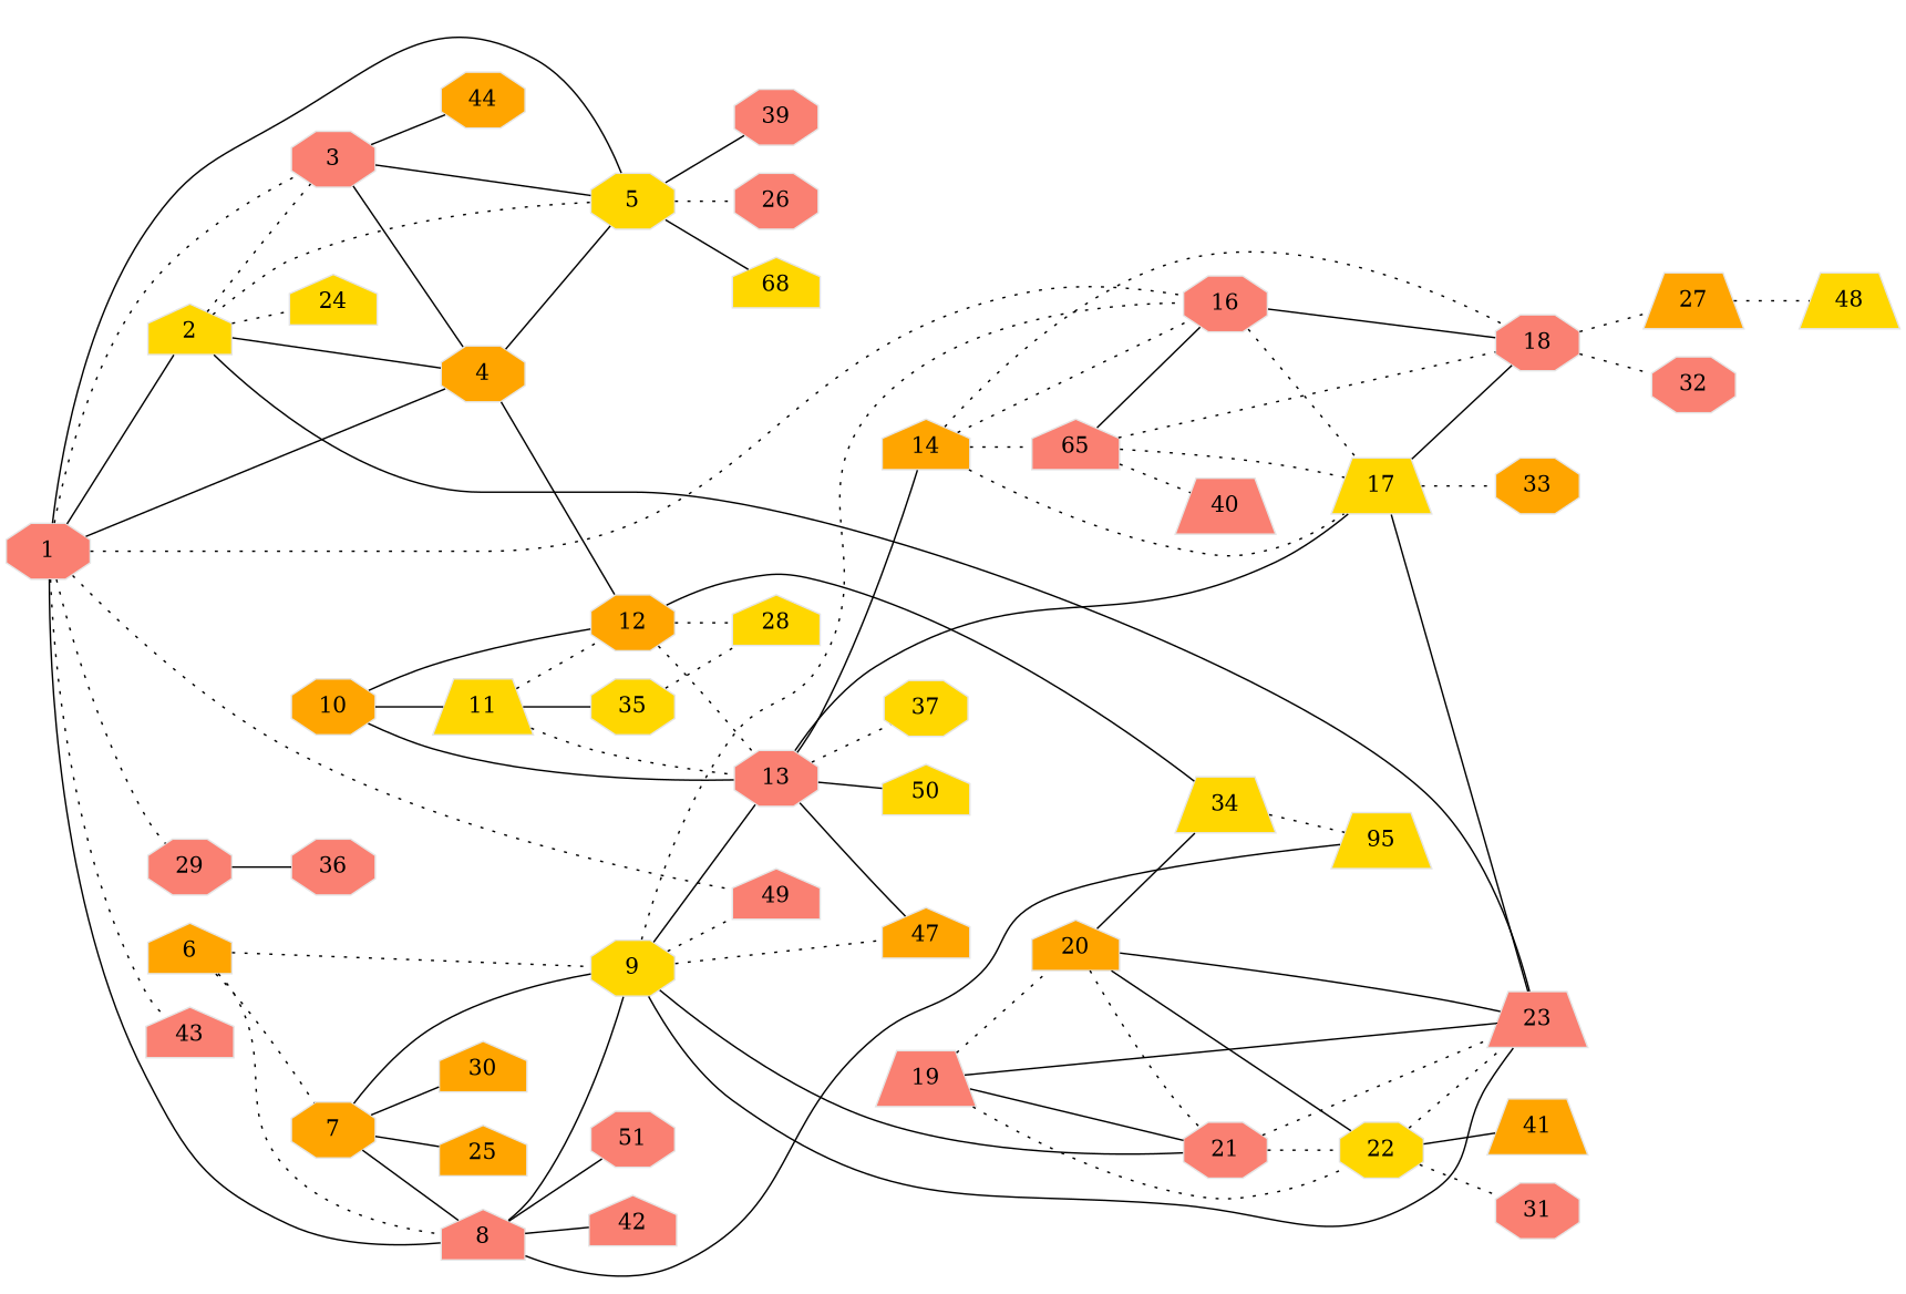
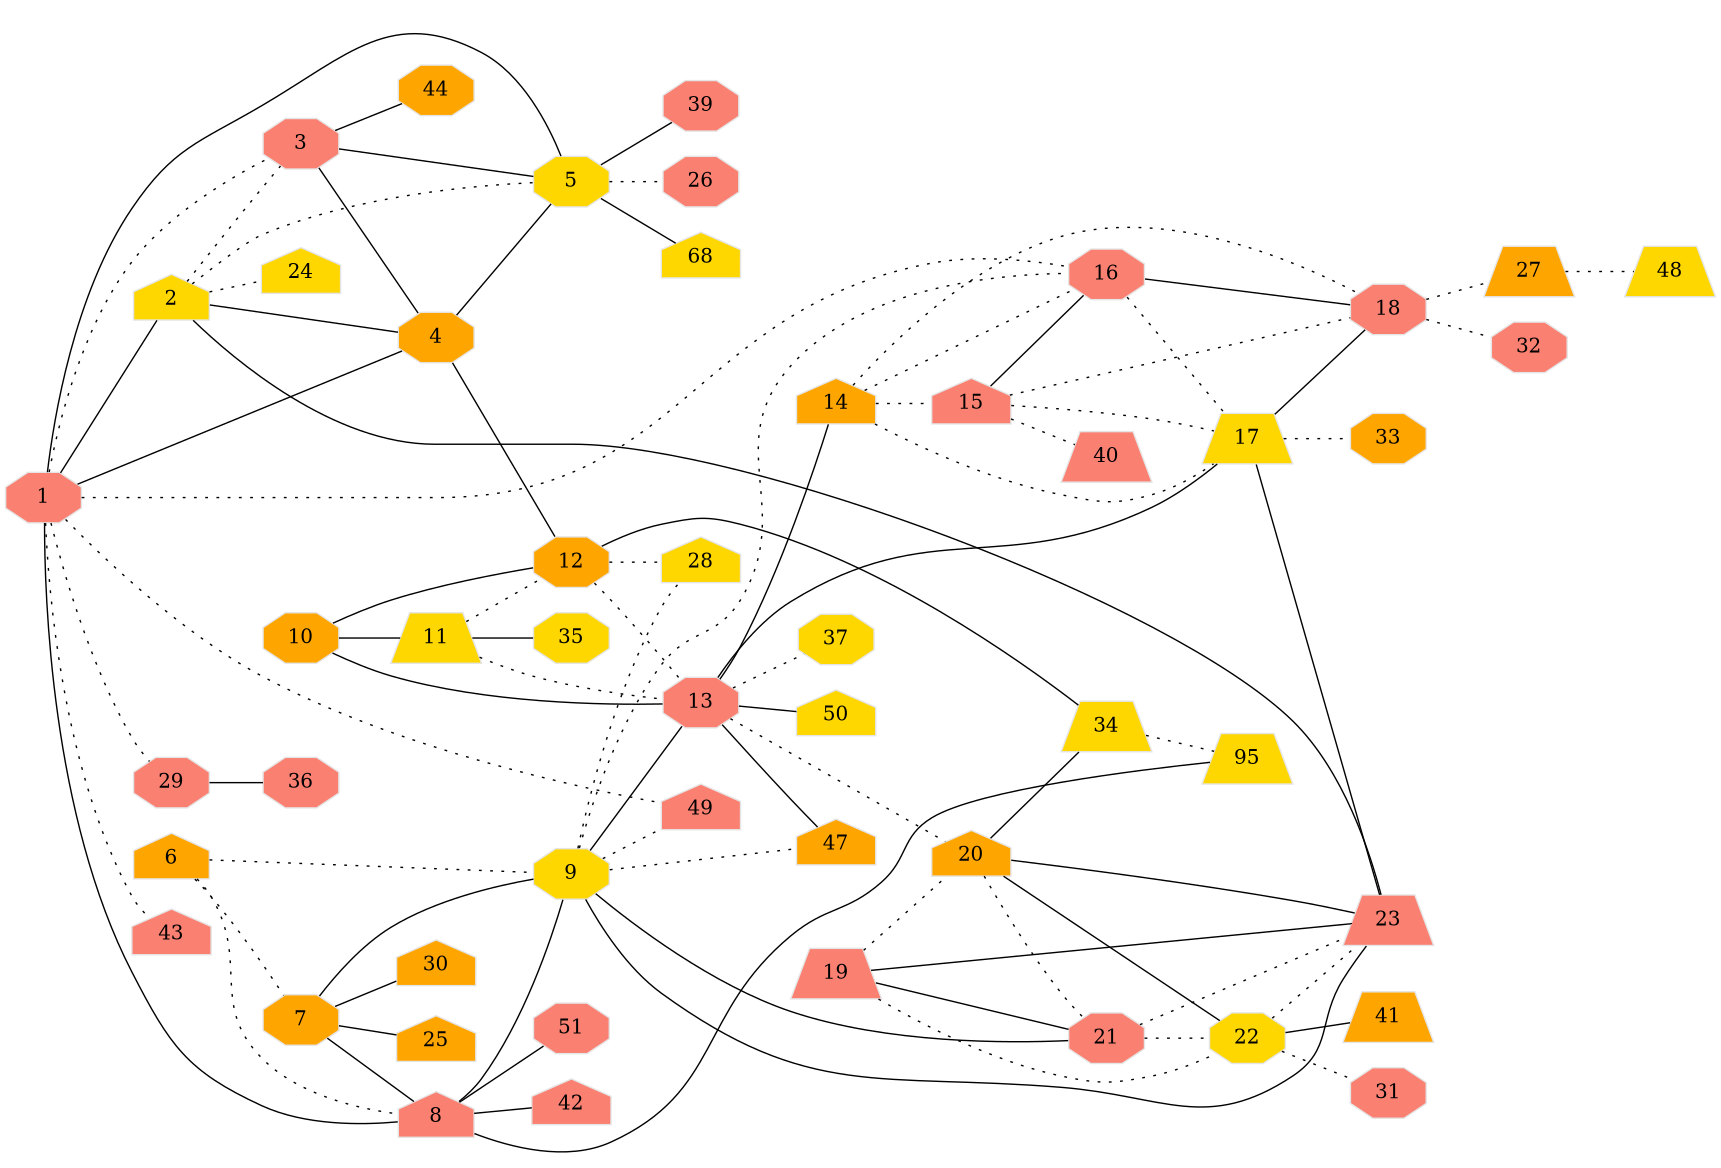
  graph {
    rankdir=LR
    node [color=gray90 fillcolor=salmon shape=octagon style=filled]
    edge [style=solid weight=1.0]
    2 [fillcolor=gold shape=house]
    1
    3
    4 [fillcolor=orange]
    5 [fillcolor=gold]
    8 [shape=house]
    16
    29
    43 [shape=house]
    49 [shape=house]
    23 [shape=trapezium]
    24 [fillcolor=gold shape=house]
    44 [fillcolor=orange]
    12 [fillcolor=orange]
    26
    n16 [fillcolor=gold label=68 shape=house]
    39
    9 [fillcolor=gold]
    42 [shape=house]
    n20 [fillcolor=gold label=95 shape=trapezium]
    51
    17 [fillcolor=gold shape=trapezium]
    18
    36
    13
    28 [fillcolor=gold shape=house]
    34 [fillcolor=gold shape=trapezium]
    6 [fillcolor=orange shape=house]
    7 [fillcolor=orange]
    25 [fillcolor=orange shape=house]
    30 [fillcolor=orange shape=house]
    21
    47 [fillcolor=orange shape=house]
    14 [fillcolor=orange shape=house]
    20 [fillcolor=orange shape=house]
    37 [fillcolor=gold]
    50 [fillcolor=gold shape=house]
    22 [fillcolor=gold]
    10 [fillcolor=orange]
    11 [fillcolor=gold shape=trapezium]
    35 [fillcolor=gold]
-   15 [shape=house label=65]
+   15 [shape=house]
    33 [fillcolor=orange]
    40 [shape=trapezium]
    27 [fillcolor=orange shape=trapezium]
    32
    48 [fillcolor=gold shape=trapezium]
    19 [shape=trapezium]
    31
    41 [fillcolor=orange shape=trapezium]
    2 -- 3 [style=dotted]
    2 -- 4
    2 -- 5 [style=dotted]
    2 -- 23
    2 -- 24 [style=dotted]
    1 -- 2
    1 -- 3 [style=dotted]
    1 -- 4
    1 -- 5
    1 -- 8
    1 -- 16 [style=dotted]
    1 -- 29 [style=dotted]
    1 -- 43 [style=dotted]
    1 -- 49 [style=dotted]
    3 -- 4
    3 -- 5
    3 -- 44
    4 -- 5
    4 -- 12
    5 -- 26 [style=dotted]
    5 -- n16
    5 -- 39
    8 -- 9 [weight=2.0]
    8 -- 42
    8 -- n20
    8 -- 51
    16 -- 17 [style=dotted]
    16 -- 18
    29 -- 36
    12 -- 13 [style=dotted]
    12 -- 28 [style=dotted weight=5.0]
    12 -- 34
    9 -- 16 [style=dotted]
    9 -- 49 [style=dotted]
    9 -- 23
    9 -- 13
-   35 -- 28 [style=dotted]
+   9 -- 28 [style=dotted]
    9 -- 21
    9 -- 47 [style=dotted]
    17 -- 23
    17 -- 18
    17 -- 33 [style=dotted]
    18 -- 27 [style=dotted]
    18 -- 32 [style=dotted]
    13 -- 17
    13 -- 47
    13 -- 14
+   13 -- 20 [style=dotted]
    13 -- 37 [style=dotted]
    13 -- 50
    34 -- n20 [style=dotted]
    6 -- 8 [style=dotted]
    6 -- 9 [style=dotted weight=2.0]
    6 -- 7 [style=dotted]
    7 -- 8
    7 -- 9 [weight=2.0]
    7 -- 25 [weight=5.0]
    7 -- 30
    21 -- 23 [style=dotted]
    21 -- 22 [style=dotted]
    14 -- 16 [style=dotted]
    14 -- 17 [style=dotted]
    14 -- 18 [style=dotted]
    14 -- 15 [style=dotted]
    20 -- 23
    20 -- 34
    20 -- 21 [style=dotted]
    20 -- 22
    22 -- 23 [style=dotted]
    22 -- 31 [style=dotted]
    22 -- 41
    10 -- 12
    10 -- 13
    10 -- 11 [weight=4.0]
    11 -- 12 [style=dotted weight=2.0]
    11 -- 13 [style=dotted weight=2.0]
    11 -- 35
    15 -- 16
    15 -- 17 [style=dotted]
    15 -- 18 [style=dotted]
    15 -- 40 [style=dotted]
    27 -- 48 [style=dotted]
    19 -- 23 [weight=5.0]
    19 -- 21
    19 -- 20 [style=dotted]
    19 -- 22 [style=dotted]
  }
